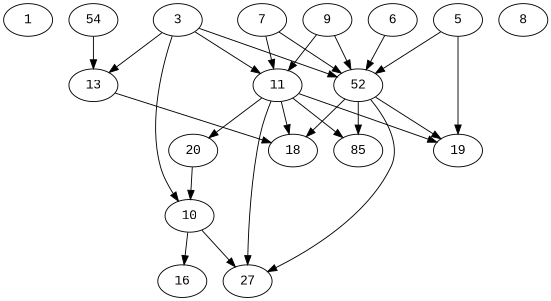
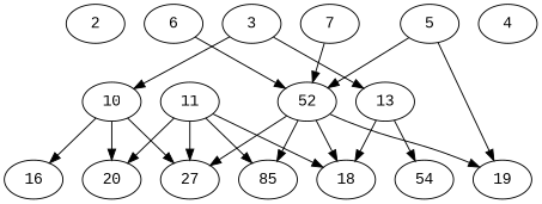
  digraph {
    fontname="Liberation Mono"
    node [alpha=0.01 fontname="Liberation Mono"]
    edge [fontname="Liberation Mono"]
-   1 [alpha=0.16 expect_size=44813312]
+   2 [expect_size=50106368]
    3 [alpha=0.20 expect_size=47052800]
    10 [alpha=0.11 expect_size=32434176]
    11 [alpha=0.12 expect_size=8553472]
    n6 [expect_size=46424064 label=52]
    13 [alpha=0.07 expect_size=49197056]
    16 [alpha=0.06 expect_size=51514368]
    n9 [expect_size=46697472 label=27]
    20 [alpha=0.00 expect_size=9734144]
    n11 [alpha=0.09 expect_size=43739136 label=85]
    18 [alpha=0.00 expect_size=48591872]
    19 [alpha=0.13 expect_size=35110912]
    n14 [alpha=0.02 expect_size=48376832 label=54]
+   4 [alpha=0.18 expect_size=46348288]
    5 [alpha=0.03 expect_size=31094784]
    6 [alpha=0.18 expect_size=45729792]
    7 [expect_size=29659136]
-   8 [alpha=0.14 expect_size=48724992]
-   9 [alpha=0.09 expect_size=41426944]
    3 -> 10
-   3 -> 11
-   3 -> n6
    3 -> 13
    10 -> 16
    10 -> n9
-   20 -> 10
+   10 -> 20
    11 -> n9
    11 -> 20
    11 -> n11
    11 -> 18
-   11 -> 19
    n6 -> n9
    n6 -> n11
    n6 -> 18
    n6 -> 19
    13 -> 18
-   n14 -> 13
+   13 -> n14
    5 -> n6
    5 -> 19
    6 -> n6
-   7 -> 11
    7 -> n6
-   9 -> 11
-   9 -> n6
  }
